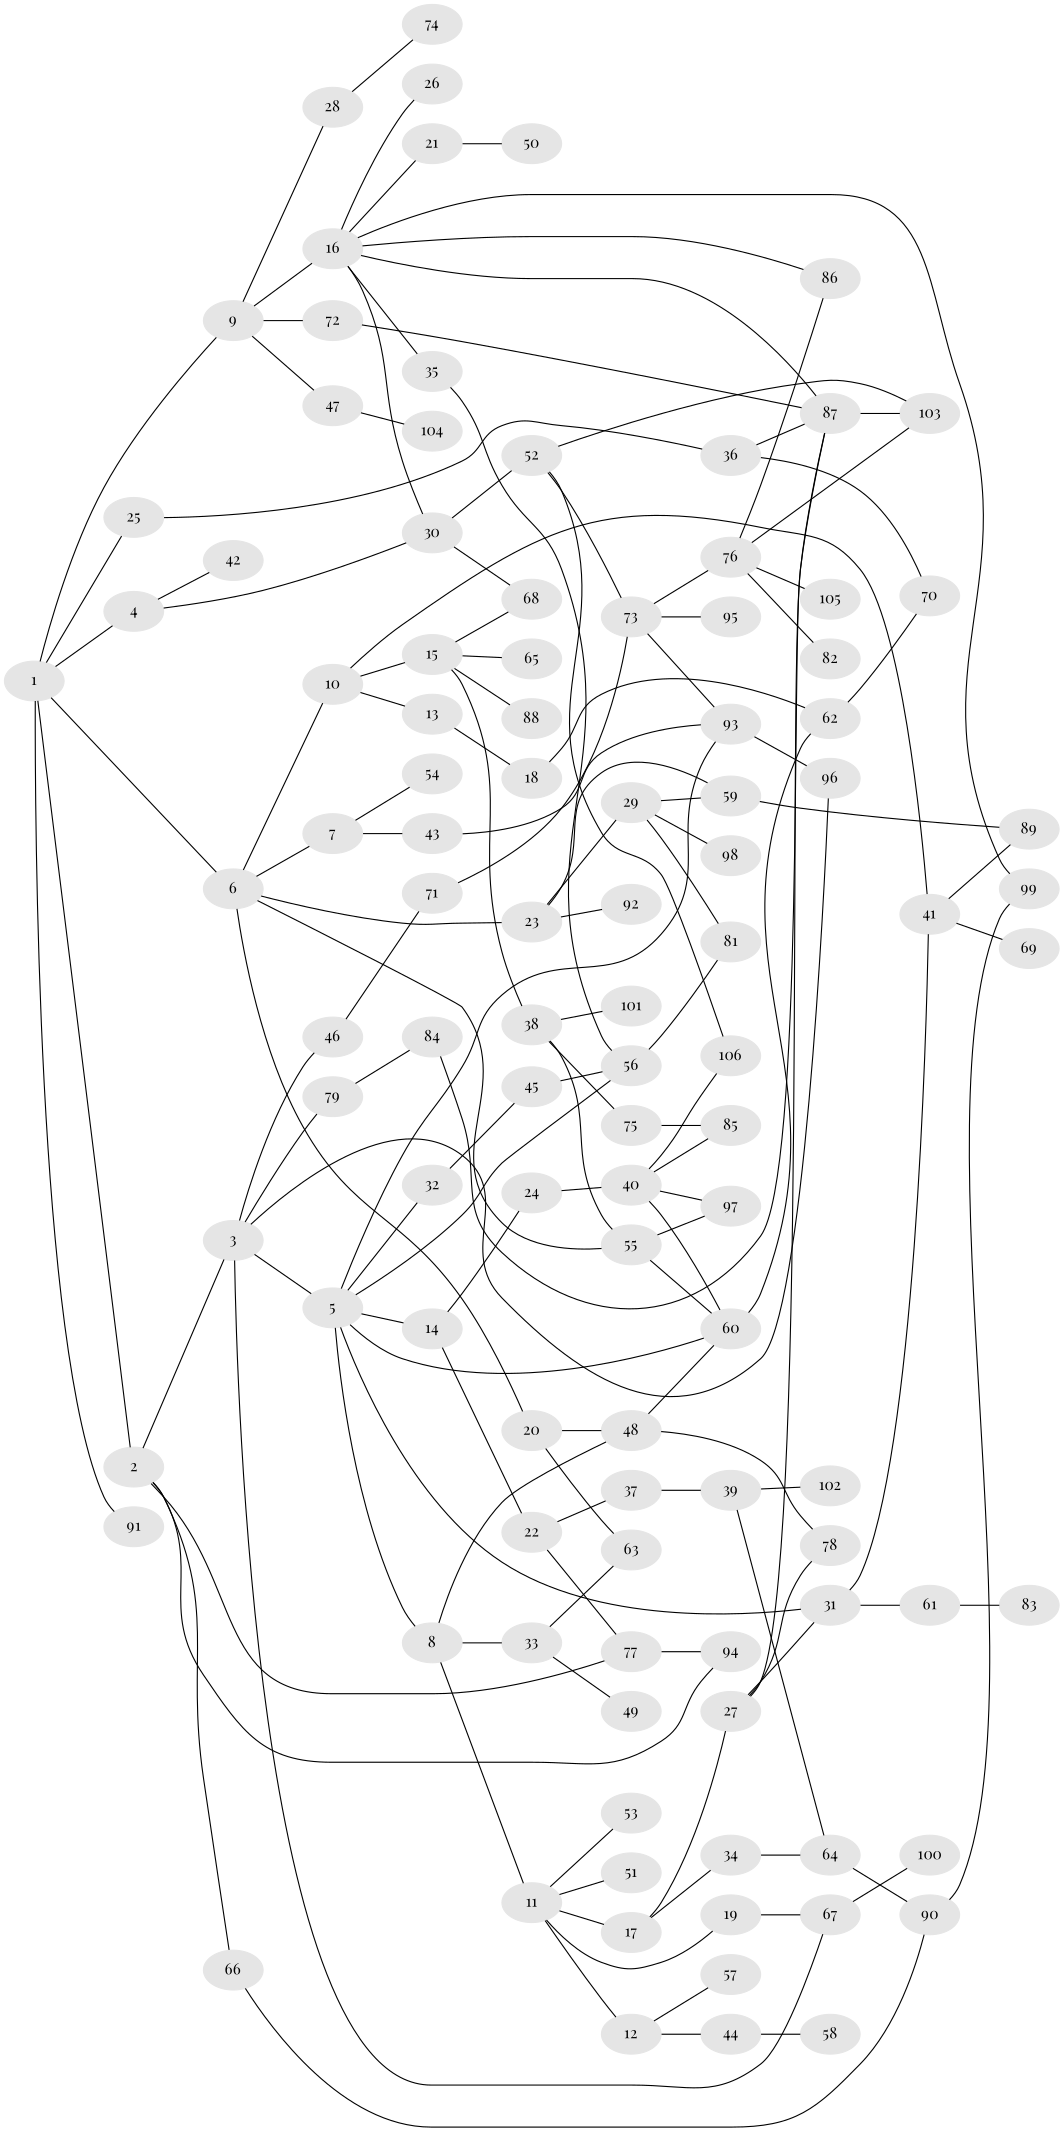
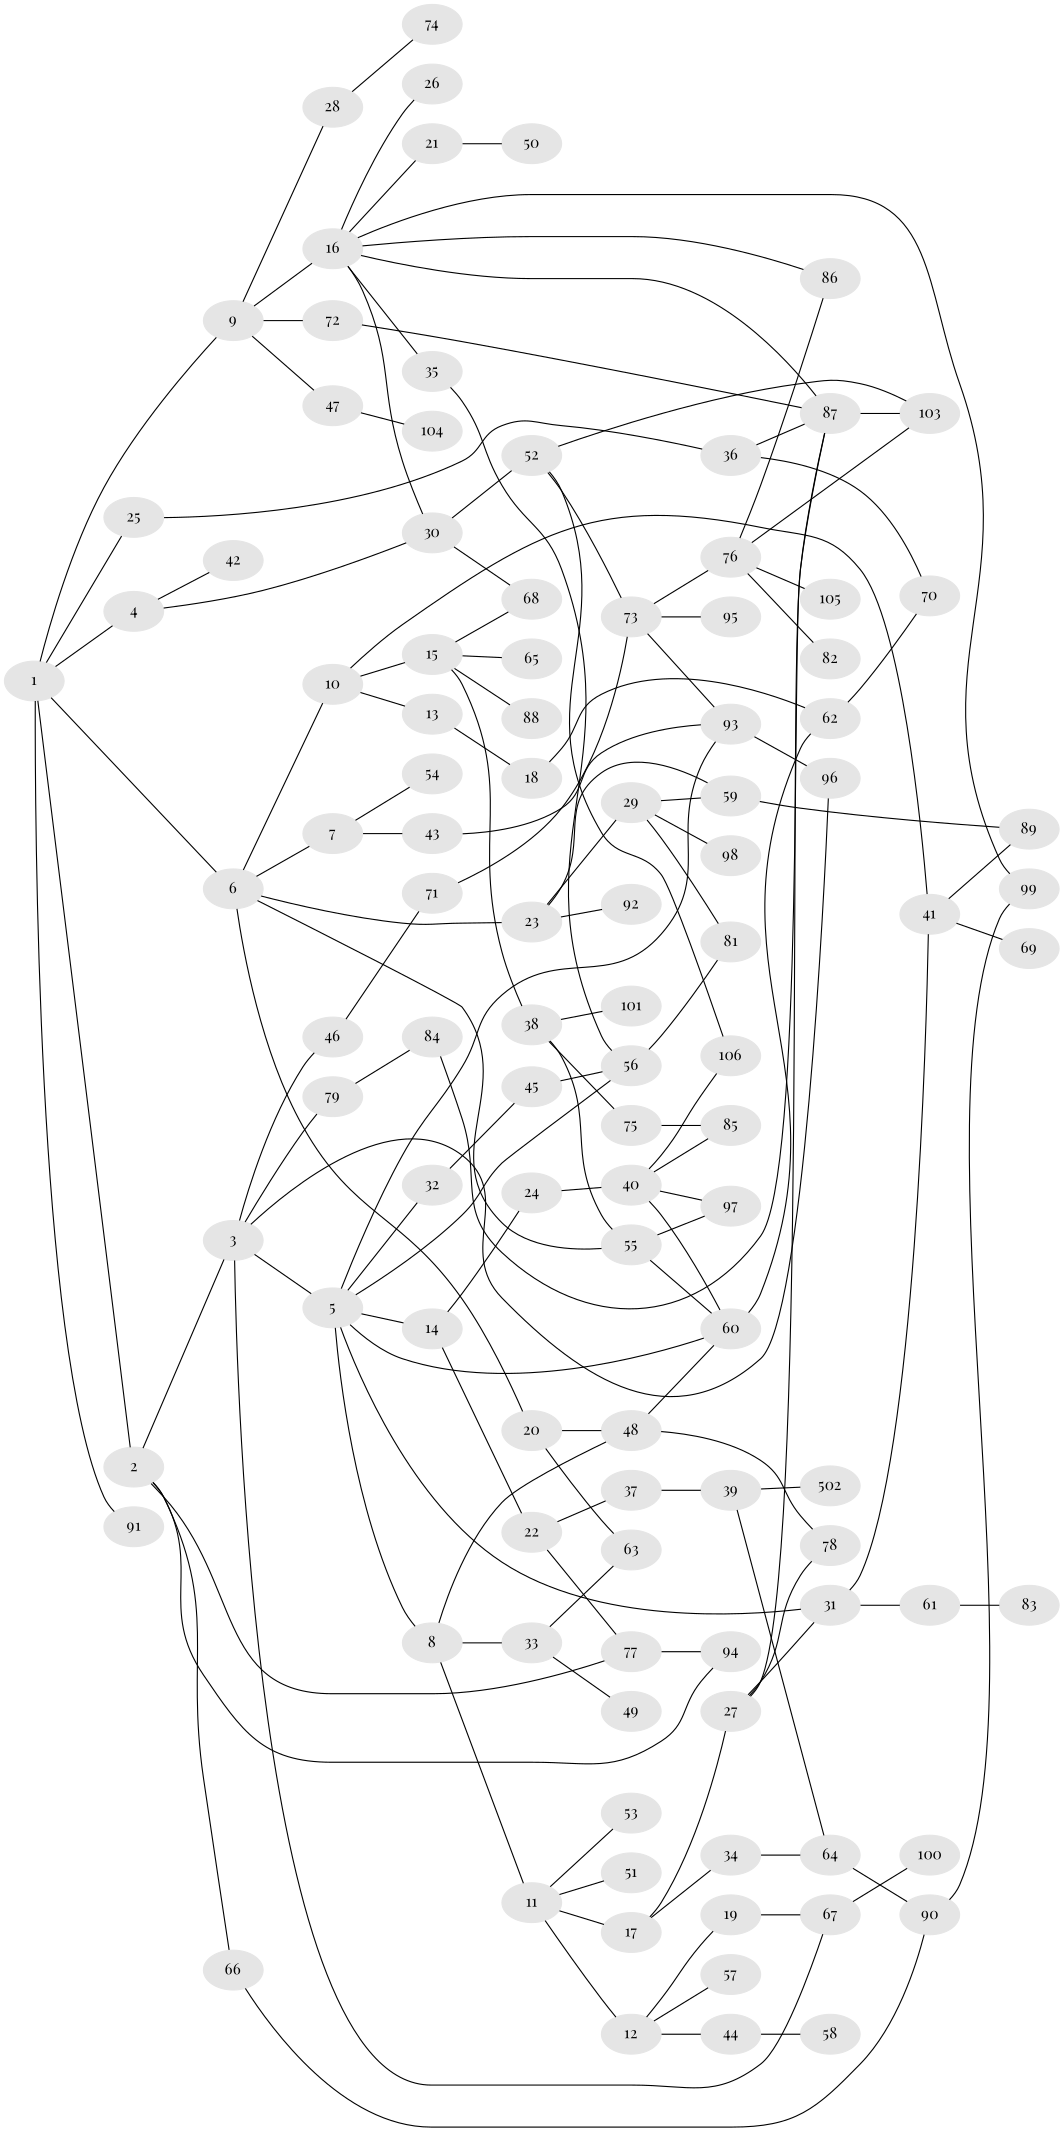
  graph {
    fontname="Playfair Display"
    rankdir=LR
    node [color=gray90 fontname="Playfair Display" style=filled]
    edge [fontname="Playfair Display"]
    1
    2
    4
    6
    9
    25
    91
    3
    66
    77
    94
    30
    42
    7
    10
    20
    23
    55
    16
    28
    47
    72
    36
    5
    46
    67
    79
    96
    90
    8
    14
    31
    32
    56
    60
    93
    71
    100
    84
    68
    52
    11
    33
    48
    22
    24
    41
    61
    45
    81
    62
    43
    54
    13
    15
    63
    29
    59
    92
    97
    12
    17
    19
    51
    53
    49
    78
    21
    26
    35
    86
    87
    99
    74
    104
    18
    38
    65
    88
    69
    89
    44
    57
    27
    34
    58
    37
    40
    75
    101
    50
    103
    64
    70
    39
    98
    85
    106
    73
    83
-   102
+   102 [label=502]
    76
    95
    82
    105
    1 -- 2
    1 -- 4
    1 -- 6
    1 -- 9
    1 -- 25
    1 -- 91
    2 -- 3
    2 -- 66
    2 -- 77
    2 -- 94
    4 -- 30
    4 -- 42
    6 -- 7
    6 -- 10
    6 -- 20
    6 -- 23
    6 -- 55
    9 -- 16
    9 -- 28
    9 -- 47
    9 -- 72
    25 -- 36
    3 -- 5
    3 -- 46
    3 -- 67
    3 -- 79
    3 -- 96
    66 -- 90
    77 -- 94
    30 -- 68
    30 -- 52
    7 -- 43
    7 -- 54
    10 -- 41
    10 -- 13
    10 -- 15
    20 -- 48
    20 -- 63
    23 -- 29
    23 -- 59
    23 -- 92
    55 -- 60
    55 -- 97
    16 -- 30
    16 -- 21
    16 -- 26
    16 -- 35
    16 -- 86
    16 -- 87
    16 -- 99
    28 -- 74
    47 -- 104
    72 -- 87
    36 -- 87
    36 -- 70
    5 -- 8
    5 -- 14
    5 -- 31
    5 -- 32
    5 -- 56
    5 -- 60
    5 -- 93
    46 -- 71
    67 -- 100
    79 -- 84
    90 -- 99
    8 -- 11
    8 -- 33
    8 -- 48
    14 -- 22
    14 -- 24
    31 -- 41
    31 -- 61
    32 -- 45
    56 -- 81
    60 -- 62
    93 -- 96
    71 -- 73
    84 -- 87
    52 -- 103
    52 -- 106
    52 -- 73
    11 -- 12
    11 -- 17
-   11 -- 19
+   12 -- 19
    11 -- 51
    11 -- 53
    33 -- 63
    33 -- 49
    48 -- 60
    48 -- 78
    22 -- 77
    22 -- 37
    24 -- 40
    41 -- 69
    41 -- 89
    61 -- 83
    45 -- 56
    62 -- 70
    43 -- 93
    13 -- 18
    15 -- 68
    15 -- 38
    15 -- 65
    15 -- 88
    29 -- 81
    29 -- 59
    29 -- 98
    59 -- 89
    12 -- 44
    12 -- 57
    17 -- 27
    17 -- 34
    19 -- 67
    21 -- 50
    35 -- 56
    87 -- 103
    18 -- 62
    38 -- 55
    38 -- 75
    38 -- 101
    44 -- 58
    27 -- 31
    27 -- 78
    27 -- 87
    34 -- 64
    37 -- 39
    40 -- 60
    40 -- 97
    40 -- 85
    40 -- 106
    75 -- 85
    64 -- 90
    39 -- 64
    39 -- 102
    73 -- 93
    73 -- 76
    73 -- 95
    76 -- 86
    76 -- 103
    76 -- 82
    76 -- 105
  }
